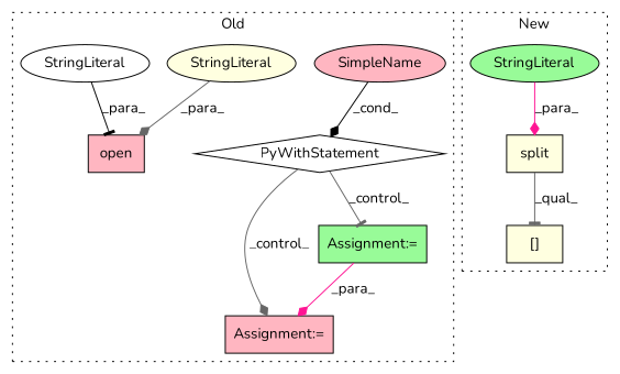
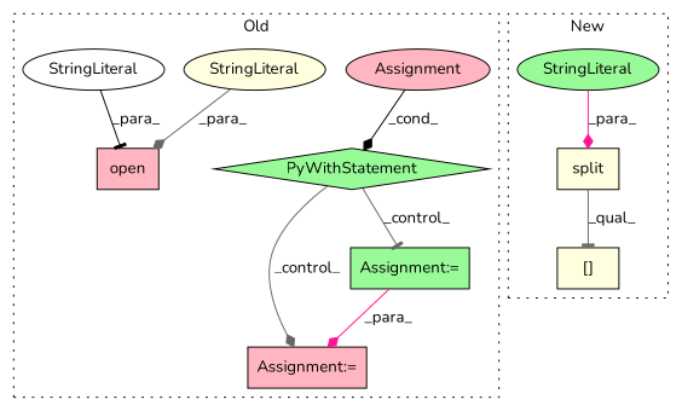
  digraph {
    fontname=Nunito
    node [a=45 fillcolor=lightpink fontname=Nunito shape=box style=filled]
    edge [arrowhead=diamond color=gray40 fontname=Nunito]
-   n1 [a=104 fillcolor=white l="10,2" label=PyWithStatement s="359,394" shape=diamond]
+   n1 [a=104 fillcolor=palegreen l="10,2" label=PyWithStatement s="359,394" shape=diamond]
    n2 [a=7 l="57,2" label="Assignment:=" s="418,502"]
-   n3 [a=42 label=SimpleName shape=ellipse]
+   n3 [a=42 label=Assignment shape=ellipse]
    n4 [a=7 fillcolor=palegreen l=1 label="Assignment:=" s=409]
    n5 [a=32 l="5,1" label=open s="369,393"]
    n6 [fillcolor=lightyellow l=15 label=StringLiteral s=374 shape=ellipse]
    n7 [fillcolor=white l=3 label=StringLiteral s=390 shape=ellipse]
    n8 [a=32 fillcolor=lightyellow l="6,1" label=split s="776,786"]
    n9 [fillcolor=palegreen l=4 label=StringLiteral s=782 shape=ellipse]
    n10 [a=2 fillcolor=lightyellow l="19,1" label="[]" s="769,806"]
    subgraph cluster_1 {
      label=Old
      style=dotted
      n1
      n2
      n3
      n4
      n5
      n6
      n7
    }
    subgraph cluster_2 {
      label=New
      style=dotted
      n8
      n9
      n10
    }
    n1 -> n2 [label=_control_]
    n1 -> n4 [arrowhead=tee label=_control_]
    n3 -> n1 [color=black label=_cond_]
    n4 -> n2 [color=deeppink label=_para_]
    n6 -> n5 [label=_para_]
    n7 -> n5 [arrowhead=tee color=black label=_para_]
    n8 -> n10 [arrowhead=tee label=_qual_]
    n9 -> n8 [color=deeppink label=_para_]
  }
